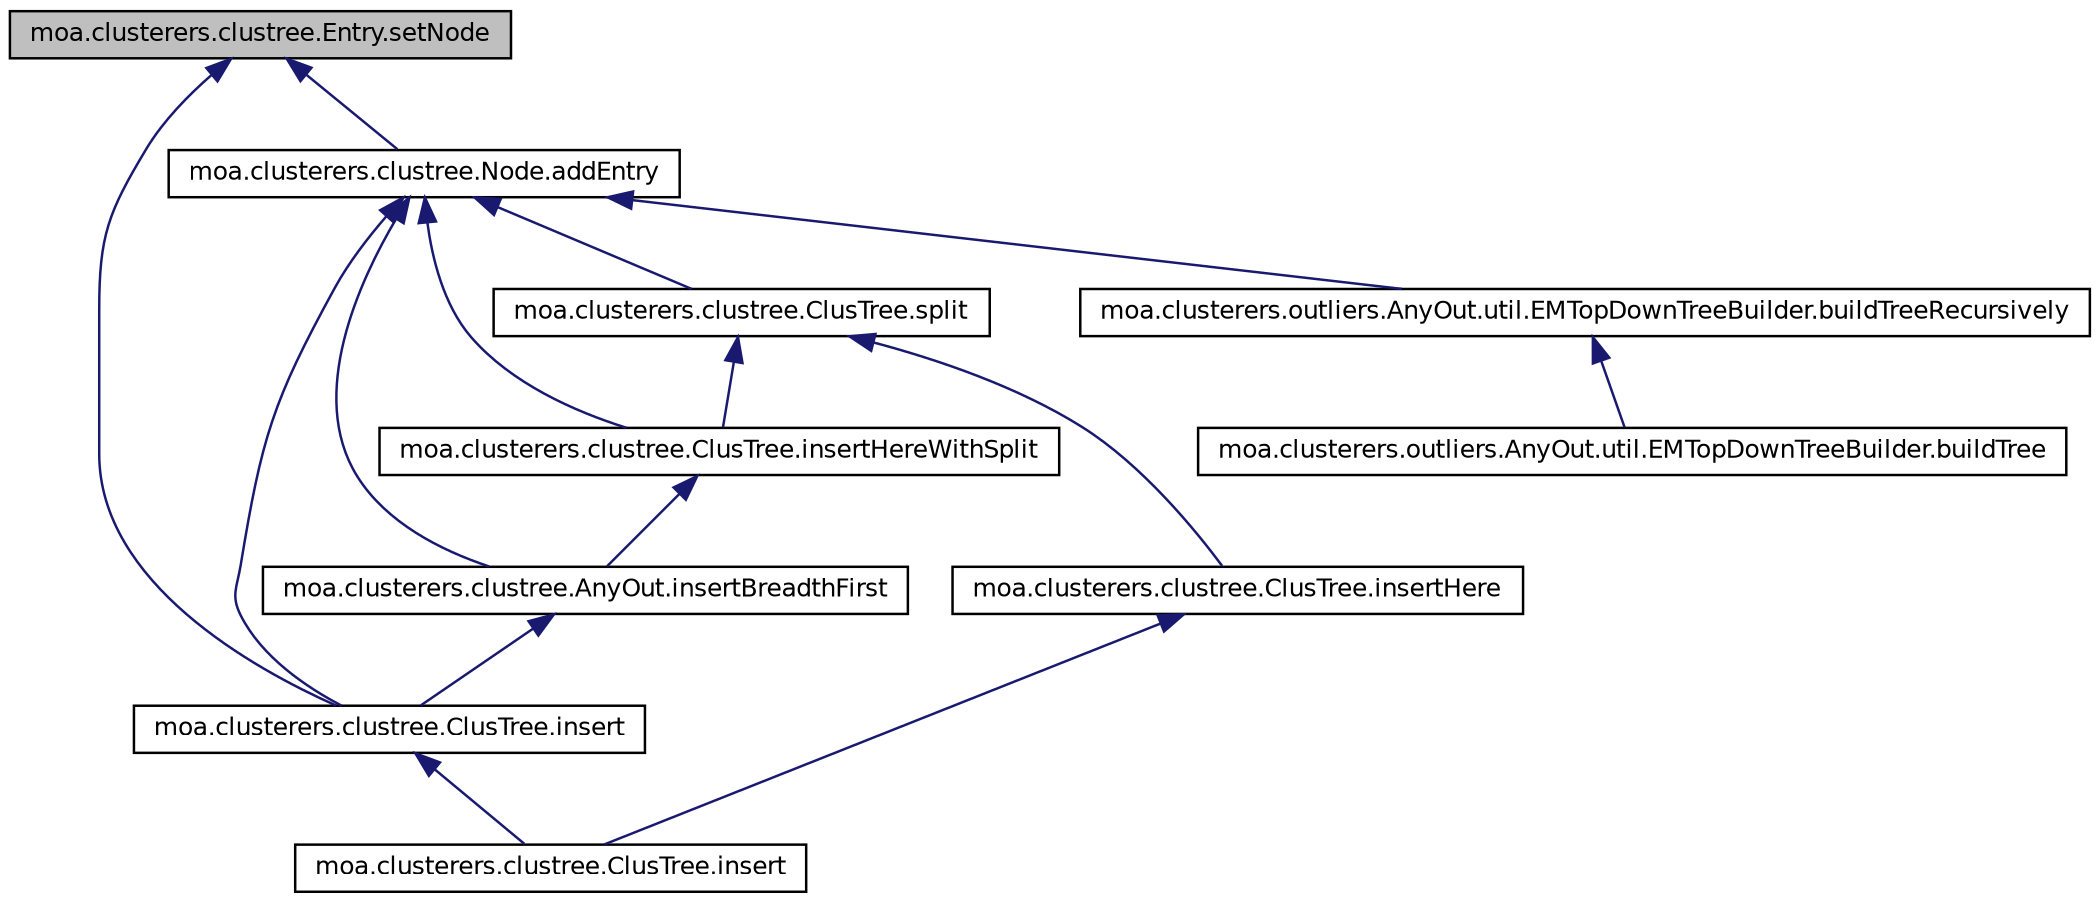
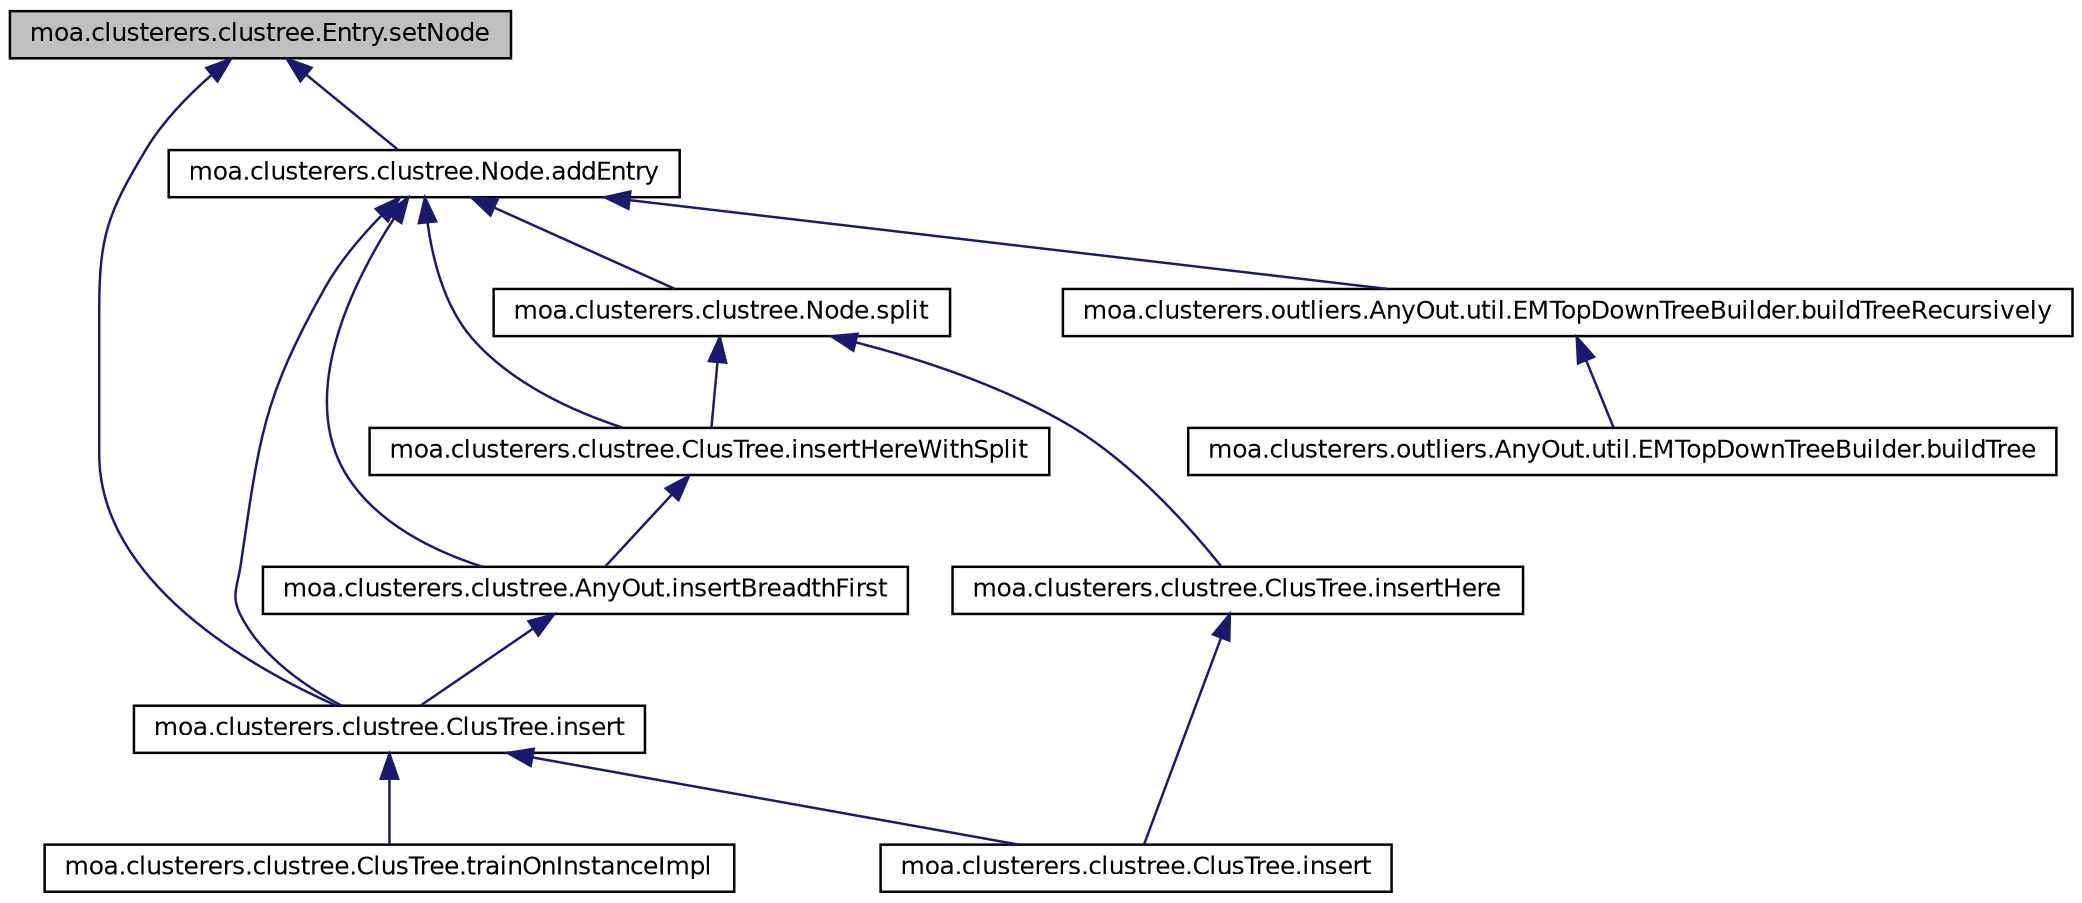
  digraph {
    rankdir=TB
    node [color=black fillcolor=white fontname=Helvetica fontsize=10 shape=record style=filled]
    edge [color=midnightblue dir=back fontname=Helvetica fontsize=10 labelfontname=Helvetica labelfontsize=10 style=solid]
    n1 [fillcolor=grey75 fontcolor=black height=0.2 label="moa.clusterers.clustree.Entry.setNode" width=0.4]
    n2 [height=0.2 label="moa.clusterers.clustree.Node.addEntry" width=0.4]
    n3 [height=0.2 label="moa.clusterers.clustree.ClusTree.insert" width=0.4]
    n4 [height=0.2 label="moa.clusterers.outliers.AnyOut.util.EMTopDownTreeBuilder.buildTreeRecursively" width=0.4]
    n5 [height=0.2 label="moa.clusterers.clustree.AnyOut.insertBreadthFirst" width=0.4]
    n6 [height=0.2 label="moa.clusterers.clustree.ClusTree.insertHereWithSplit" width=0.4]
-   n7 [height=0.2 label="moa.clusterers.clustree.ClusTree.split" width=0.4]
+   n7 [height=0.2 label="moa.clusterers.clustree.Node.split" width=0.4]
    n8 [height=0.2 label="moa.clusterers.clustree.ClusTree.insert" width=0.4]
+   n9 [height=0.2 label="moa.clusterers.clustree.ClusTree.trainOnInstanceImpl" width=0.4]
    n10 [height=0.2 label="moa.clusterers.outliers.AnyOut.util.EMTopDownTreeBuilder.buildTree" width=0.4]
    n11 [height=0.2 label="moa.clusterers.clustree.ClusTree.insertHere" width=0.4]
    n1 -> n2
    n1 -> n3
    n2 -> n3
    n2 -> n4
    n2 -> n5
    n2 -> n6
    n2 -> n7
    n3 -> n8
+   n3 -> n9
    n4 -> n10
    n5 -> n3
    n6 -> n5
    n7 -> n6
    n7 -> n11
    n11 -> n8
  }
